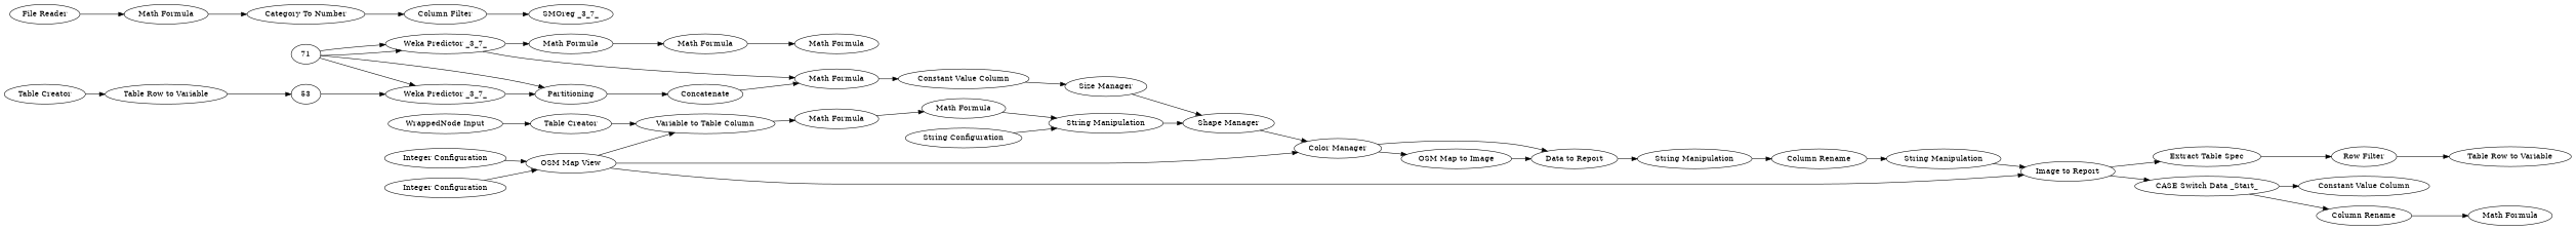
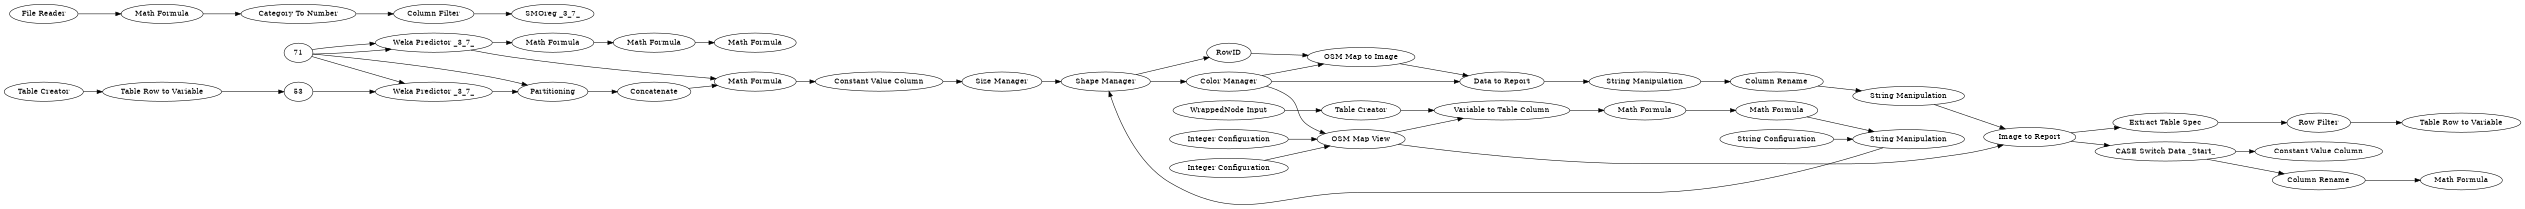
  digraph {
    rankdir=LR
    n1 [label="Math Formula"]
    n2 [label="Math Formula"]
    n3 [label="Math Formula"]
    n4 [label="Table Creator"]
    n5 [label="Variable to Table Column"]
    n6 [label="Math Formula"]
    n7 [label="Math Formula"]
    n8 [label="String Manipulation"]
    n9 [label="Shape Manager"]
+   n10 [label=RowID]
    n11 [label="Color Manager"]
    n12 [label="String Manipulation"]
    n13 [label="Column Rename"]
    n14 [label="String Manipulation"]
    n15 [label="Image to Report"]
    n16 [label="Extract Table Spec"]
    n17 [label="CASE Switch Data _Start_"]
    n18 [label="OSM Map to Image"]
    n19 [label="Data to Report"]
    n20 [label="OSM Map View"]
    n21 [label="Math Formula"]
    n22 [label="WrappedNode Input"]
    n23 [label="Math Formula"]
    n24 [label="Constant Value Column"]
    n25 [label="Size Manager"]
    n26 [label="Row Filter"]
    n27 [label="Column Rename"]
    n28 [label="Constant Value Column"]
    n29 [label="Weka Predictor _3_7_"]
    n30 [label="Table Row to Variable"]
    n31 [label="Integer Configuration"]
    n32 [label="Integer Configuration"]
    n33 [label="String Configuration"]
    n34 [label="File Reader"]
    n35 [label="Math Formula"]
    n36 [label="Category To Number"]
    n37 [label="Column Filter"]
    n38 [label="SMOreg _3_7_"]
    n39 [label=Partitioning]
    n40 [label=Concatenate]
    n41 [label="Table Creator"]
    n42 [label="Table Row to Variable"]
    53
    n44 [label="Weka Predictor _3_7_"]
    71
    n1 -> n2
    n2 -> n3
    n4 -> n5
    n5 -> n6
    n6 -> n7
    n7 -> n8
    n8 -> n9
+   n9 -> n10
    n9 -> n11
+   n10 -> n18
    n11 -> n18
    n11 -> n19
-   n20 -> n11
+   n11 -> n20
    n12 -> n13
    n13 -> n14
    n14 -> n15
    n15 -> n16
    n15 -> n17
    n16 -> n26
    n17 -> n27
    n17 -> n28
    n18 -> n19
    n19 -> n12
    n20 -> n5
    n20 -> n15
    n22 -> n4
    n23 -> n24
    n24 -> n25
    n25 -> n9
    n26 -> n30
    n27 -> n21
    n29 -> n1
    n29 -> n23
    n31 -> n20
    n32 -> n20
    n33 -> n8
    n34 -> n35
    n35 -> n36
    n36 -> n37
    n37 -> n38
    n39 -> n40
    n40 -> n23
    n41 -> n42
    n42 -> 53
    53 -> n44
    n44 -> n39
    71 -> n29
    71 -> n29
    71 -> n39
    71 -> n44
  }
